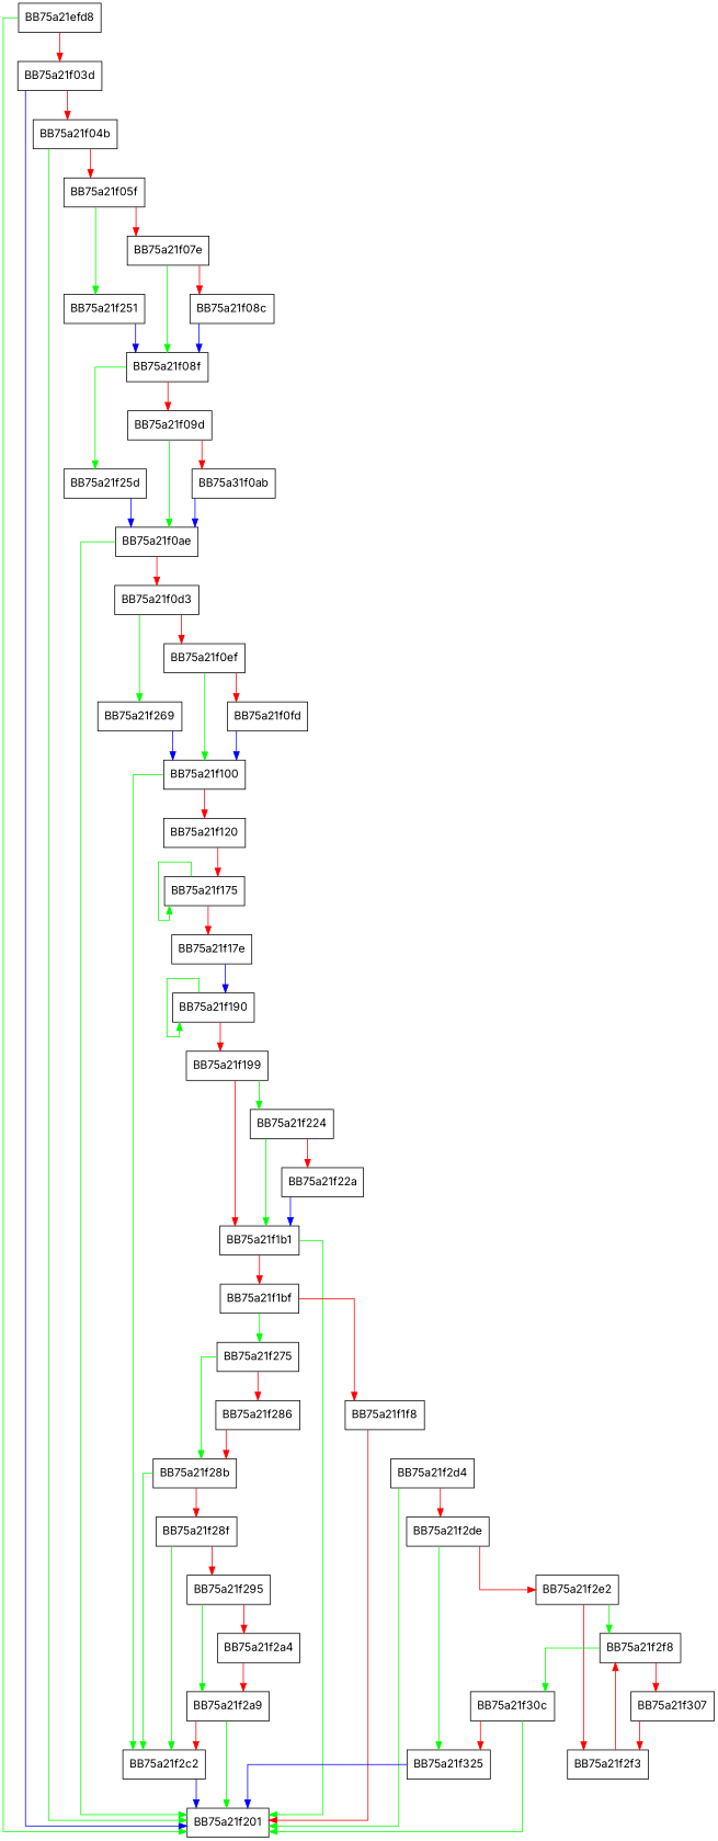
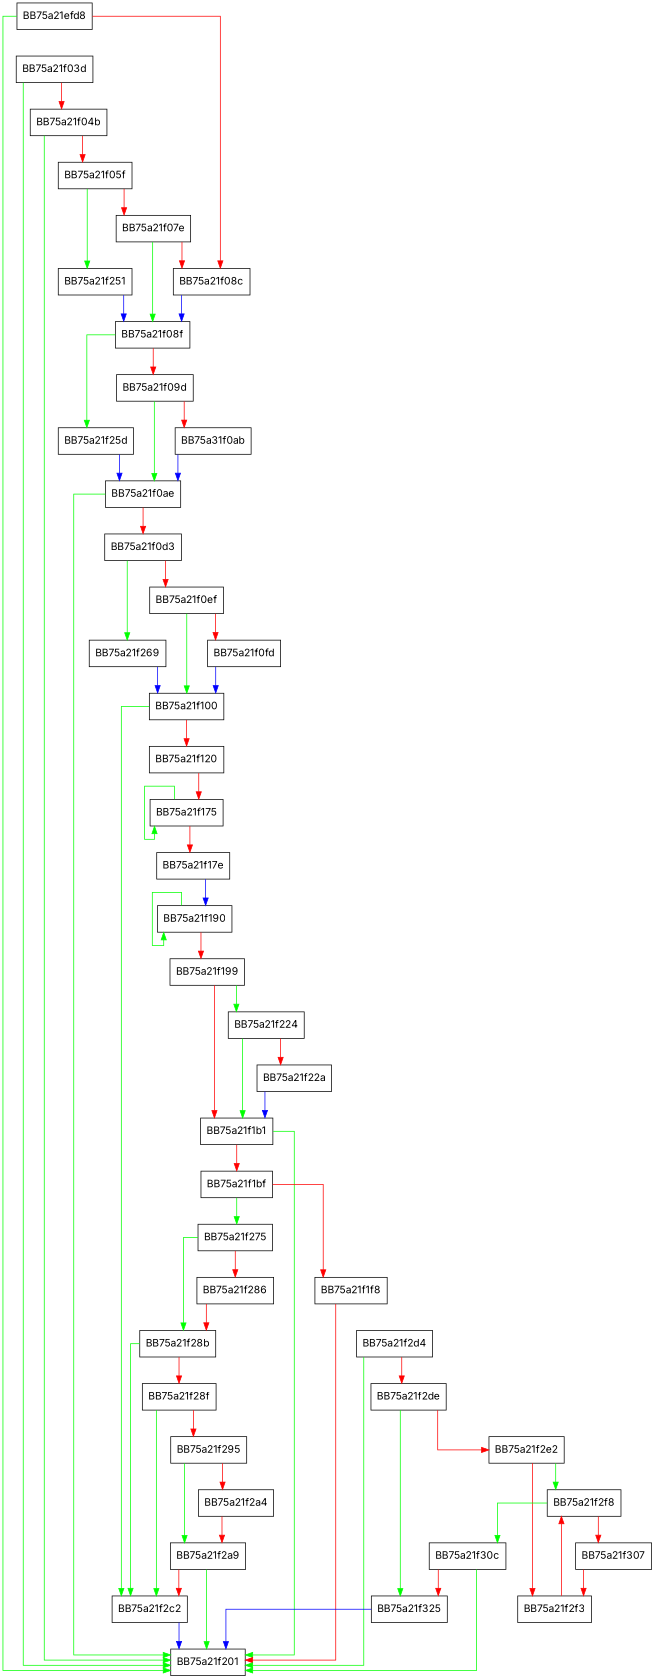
  digraph {
    fontname=Inter
    splines=ortho
    node [fontname=Inter shape=box]
    edge [color=red fontname=Inter]
    BB75a21efd8
    BB75a21f201
    BB75a21f03d
    BB75a21f04b
    BB75a21f05f
    BB75a21f251
    BB75a21f07e
    BB75a21f08f
    BB75a21f08c
    BB75a21f25d
    BB75a21f09d
    BB75a21f0ae
    n13 [label=BB75a31f0ab]
    BB75a21f0d3
    BB75a21f269
    BB75a21f0ef
    BB75a21f100
    BB75a21f0fd
    BB75a21f120
    BB75a21f2c2
    BB75a21f175
    BB75a21f17e
    BB75a21f190
    BB75a21f199
    BB75a21f224
    BB75a21f1b1
    BB75a21f22a
    BB75a21f1bf
    BB75a21f275
    BB75a21f1f8
    BB75a21f28b
    BB75a21f286
    BB75a21f28f
    BB75a21f2d4
    BB75a21f2de
    BB75a21f325
    BB75a21f2e2
    BB75a21f295
    BB75a21f2a9
    BB75a21f2a4
    BB75a21f2f8
    BB75a21f2f3
    BB75a21f30c
    BB75a21f307
    BB75a21efd8 -> BB75a21f201 [color=green]
-   BB75a21efd8 -> BB75a21f03d
-   BB75a21f03d -> BB75a21f201 [color=blue]
+   BB75a21efd8 -> BB75a21f08c
+   BB75a21f03d -> BB75a21f201 [color=green]
    BB75a21f03d -> BB75a21f04b
    BB75a21f04b -> BB75a21f201 [color=green]
    BB75a21f04b -> BB75a21f05f
    BB75a21f05f -> BB75a21f251 [color=green]
    BB75a21f05f -> BB75a21f07e
    BB75a21f251 -> BB75a21f08f [color=blue]
    BB75a21f07e -> BB75a21f08f [color=green]
    BB75a21f07e -> BB75a21f08c
    BB75a21f08f -> BB75a21f25d [color=green]
    BB75a21f08f -> BB75a21f09d
    BB75a21f08c -> BB75a21f08f [color=blue]
    BB75a21f25d -> BB75a21f0ae [color=blue]
    BB75a21f09d -> BB75a21f0ae [color=green]
    BB75a21f09d -> n13
    BB75a21f0ae -> BB75a21f201 [color=green]
    BB75a21f0ae -> BB75a21f0d3
    n13 -> BB75a21f0ae [color=blue]
    BB75a21f0d3 -> BB75a21f269 [color=green]
    BB75a21f0d3 -> BB75a21f0ef
    BB75a21f269 -> BB75a21f100 [color=blue]
    BB75a21f0ef -> BB75a21f100 [color=green]
    BB75a21f0ef -> BB75a21f0fd
    BB75a21f100 -> BB75a21f120
    BB75a21f100 -> BB75a21f2c2 [color=green]
    BB75a21f0fd -> BB75a21f100 [color=blue]
    BB75a21f120 -> BB75a21f175
    BB75a21f2c2 -> BB75a21f201 [color=blue]
    BB75a21f175 -> BB75a21f175 [color=green]
    BB75a21f175 -> BB75a21f17e
    BB75a21f17e -> BB75a21f190 [color=blue]
    BB75a21f190 -> BB75a21f190 [color=green]
    BB75a21f190 -> BB75a21f199
    BB75a21f199 -> BB75a21f224 [color=green]
    BB75a21f199 -> BB75a21f1b1
    BB75a21f224 -> BB75a21f1b1 [color=green]
    BB75a21f224 -> BB75a21f22a
    BB75a21f1b1 -> BB75a21f201 [color=green]
    BB75a21f1b1 -> BB75a21f1bf
    BB75a21f22a -> BB75a21f1b1 [color=blue]
    BB75a21f1bf -> BB75a21f275 [color=green]
    BB75a21f1bf -> BB75a21f1f8
    BB75a21f275 -> BB75a21f28b [color=green]
    BB75a21f275 -> BB75a21f286
    BB75a21f1f8 -> BB75a21f201
    BB75a21f28b -> BB75a21f2c2 [color=green]
    BB75a21f28b -> BB75a21f28f
    BB75a21f286 -> BB75a21f28b
    BB75a21f28f -> BB75a21f2c2 [color=green]
    BB75a21f28f -> BB75a21f295
    BB75a21f2d4 -> BB75a21f201 [color=green]
    BB75a21f2d4 -> BB75a21f2de
    BB75a21f2de -> BB75a21f325 [color=green]
    BB75a21f2de -> BB75a21f2e2
    BB75a21f325 -> BB75a21f201 [color=blue]
    BB75a21f2e2 -> BB75a21f2f8 [color=green]
    BB75a21f2e2 -> BB75a21f2f3
    BB75a21f295 -> BB75a21f2a9 [color=green]
    BB75a21f295 -> BB75a21f2a4
    BB75a21f2a9 -> BB75a21f201 [color=green]
    BB75a21f2a9 -> BB75a21f2c2
    BB75a21f2a4 -> BB75a21f2a9
    BB75a21f2f8 -> BB75a21f30c [color=green]
    BB75a21f2f8 -> BB75a21f307
    BB75a21f2f3 -> BB75a21f2f8
    BB75a21f30c -> BB75a21f201 [color=green]
    BB75a21f30c -> BB75a21f325
    BB75a21f307 -> BB75a21f2f3
  }
